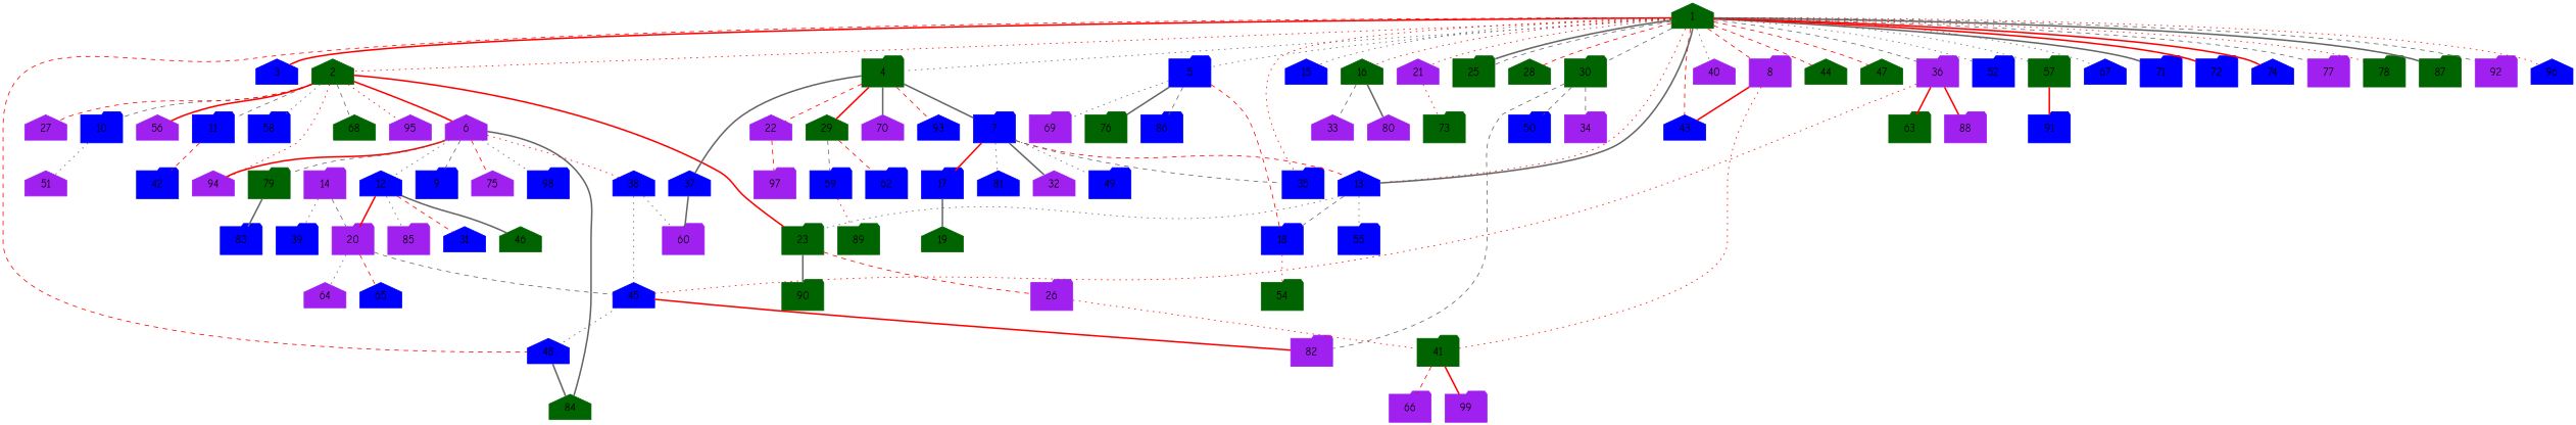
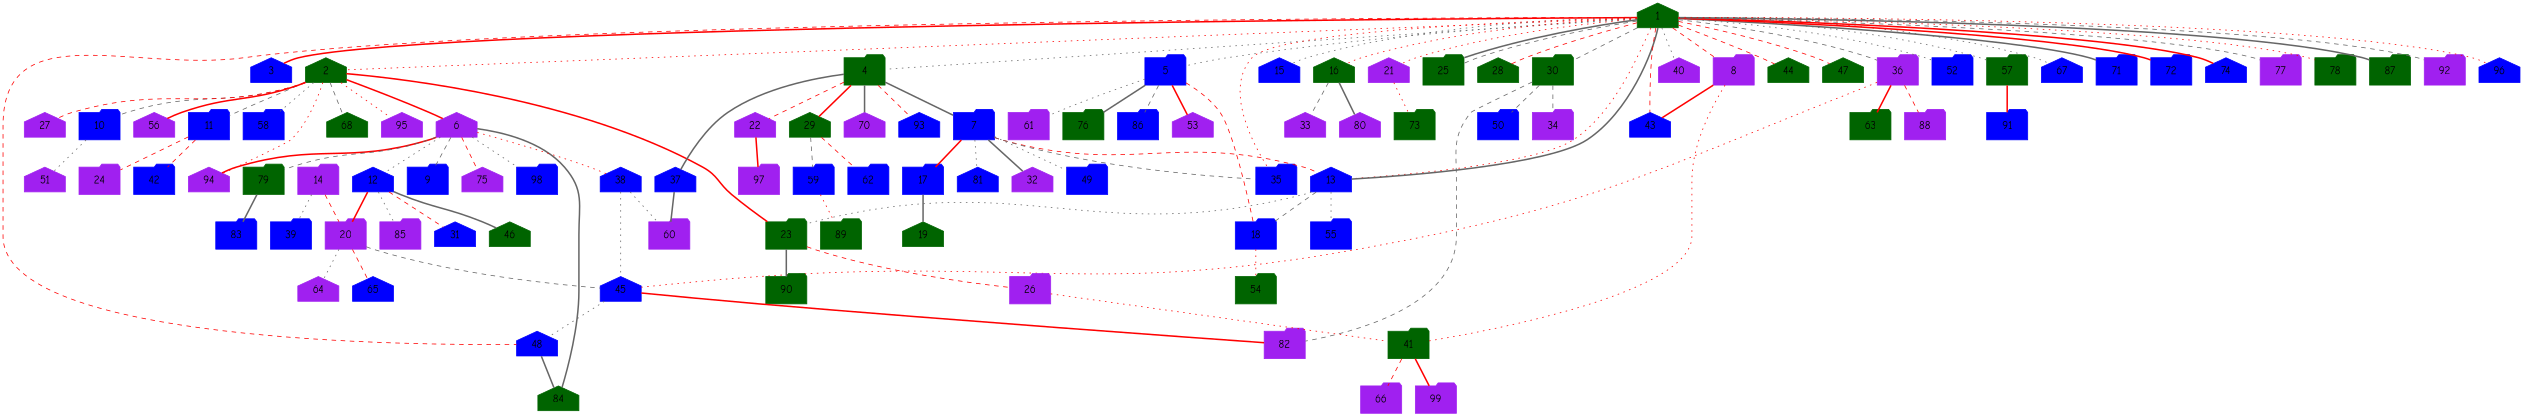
  graph {
    fontname="Comic Neue"
    node [color=blue fontname="Comic Neue" shape=folder style=filled]
    edge [color=gray40 fontname="Comic Neue" style=dashed]
    1 [color=darkgreen shape=house]
    2 [color=darkgreen shape=house]
    3 [shape=house]
    4 [color=darkgreen]
    5
    8 [color=purple]
    13 [shape=house]
    15 [shape=house]
    16 [color=darkgreen shape=house]
    21 [color=purple shape=house]
    25 [color=darkgreen]
    28 [color=darkgreen shape=house]
    30 [color=darkgreen]
    35
    36 [color=purple]
    40 [color=purple shape=house]
    43 [shape=house]
    44 [color=darkgreen shape=house]
    47 [color=darkgreen shape=house]
    48 [shape=house]
    52
    57 [color=darkgreen]
    67 [shape=house]
    71
    72
    74 [shape=house]
    77 [color=purple]
    78 [color=darkgreen]
    87 [color=darkgreen]
    92 [color=purple]
    96 [shape=house]
    6 [color=purple shape=house]
    10
    11
    23 [color=darkgreen]
    27 [color=purple shape=house]
    56 [color=purple shape=house]
    58
    68 [color=darkgreen shape=house]
    94 [color=purple shape=house]
    95 [color=purple shape=house]
    7
    22 [color=purple shape=house]
    29 [color=darkgreen shape=house]
    37 [shape=house]
    70 [color=purple shape=house]
    93 [shape=house]
    18
-   61 [color=purple label=69]
+   53 [color=purple shape=house]
+   61 [color=purple]
    76 [color=darkgreen]
    86
    41 [color=darkgreen]
    55
    33 [color=purple shape=house]
    80 [color=purple shape=house]
    73 [color=darkgreen]
    34 [color=purple]
    50
    82 [color=purple]
    45 [shape=house]
    63 [color=darkgreen]
    88 [color=purple]
    84 [color=darkgreen shape=house]
    91
    9
    12 [shape=house]
    38 [shape=house]
    75 [color=purple shape=house]
    79 [color=darkgreen]
    98
    51 [color=purple shape=house]
+   24 [color=purple]
    42
    26 [color=purple]
    90 [color=darkgreen]
    17
    32 [color=purple shape=house]
    49
    81 [shape=house]
    97 [color=purple]
    59
    62
    60 [color=purple]
    54 [color=darkgreen]
    20 [color=purple]
    31 [shape=house]
    46 [color=darkgreen shape=house]
    85 [color=purple]
    14 [color=purple]
    39
    83
    19 [color=darkgreen shape=house]
    66 [color=purple]
    n95 [color=purple label=99]
    64 [color=purple shape=house]
    65 [shape=house]
    89 [color=darkgreen]
    1 -- 2 [color=red style=dotted]
    1 -- 3 [color=red style=bold]
    1 -- 4 [style=dotted]
    1 -- 5 [style=dotted]
    1 -- 8 [color=red]
    1 -- 13 [color=red style=dotted]
    1 -- 13 [style=bold]
    1 -- 15 [style=dotted]
    1 -- 16 [color=red style=dotted]
    1 -- 21 [color=red style=dotted]
    1 -- 25 [style=bold]
    1 -- 25
    1 -- 28 [color=red]
    1 -- 30
    1 -- 35 [color=red style=dotted]
    1 -- 36
    1 -- 40 [style=dotted]
    1 -- 43 [color=red]
    1 -- 44 [color=red]
    1 -- 47 [color=red]
    1 -- 48 [color=red]
    1 -- 52 [style=dotted]
    1 -- 57 [style=dotted]
    1 -- 67 [style=dotted]
    1 -- 71 [style=bold]
    1 -- 72 [color=red style=bold]
    1 -- 74 [color=red style=bold]
    1 -- 77
    1 -- 78 [color=red style=dotted]
    1 -- 87 [style=bold]
    1 -- 92
    1 -- 96 [color=red style=dotted]
    2 -- 6 [color=red style=bold]
    2 -- 10
    2 -- 11
    2 -- 23 [color=red style=bold]
    2 -- 27 [color=red]
    2 -- 56 [color=red style=bold]
    2 -- 58 [style=dotted]
    2 -- 68
    2 -- 94 [color=red style=dotted]
    2 -- 95 [color=red style=dotted]
    4 -- 7 [style=bold]
    4 -- 22 [color=red]
    4 -- 29 [color=red style=bold]
    4 -- 37 [style=bold]
    4 -- 70 [style=bold]
    4 -- 93 [color=red]
    5 -- 18 [color=red]
+   5 -- 53 [color=red style=bold]
    5 -- 61 [style=dotted]
    5 -- 76 [style=bold]
    5 -- 86
    8 -- 43 [color=red style=bold]
    8 -- 41 [color=red style=dotted]
    13 -- 23 [style=dotted]
    13 -- 18
    13 -- 55 [style=dotted]
    16 -- 33
    16 -- 80 [style=bold]
    21 -- 73 [color=red style=dotted]
    30 -- 34
    30 -- 50
    30 -- 82
    36 -- 45 [color=red style=dotted]
    36 -- 63 [color=red style=bold]
-   36 -- 88 [color=red style=bold]
+   36 -- 88 [color=red]
    48 -- 84 [style=bold]
    57 -- 91 [color=red style=bold]
    6 -- 94 [color=red style=bold]
    6 -- 84 [style=bold]
    6 -- 9
    6 -- 12 [style=dotted]
    6 -- 38 [color=red style=dotted]
    6 -- 75 [color=red]
    6 -- 79
    6 -- 98 [style=dotted]
    10 -- 51 [style=dotted]
+   11 -- 24 [color=red]
    11 -- 42 [color=red]
    23 -- 26 [color=red]
    23 -- 90 [style=bold]
    7 -- 13 [color=red]
    7 -- 35
    7 -- 17 [color=red style=bold]
    7 -- 32 [style=bold]
    7 -- 49 [style=dotted]
    7 -- 81 [style=dotted]
-   22 -- 97 [color=red]
+   22 -- 97 [color=red style=bold]
    29 -- 59
    29 -- 62 [color=red]
    37 -- 60 [style=bold]
    18 -- 54 [color=red style=dotted]
    41 -- 66 [color=red]
    41 -- n95 [color=red style=bold]
    45 -- 48 [style=dotted]
    45 -- 82 [color=red style=bold]
    12 -- 20 [color=red style=bold]
    12 -- 31 [color=red]
    12 -- 46 [style=bold]
    12 -- 85 [style=dotted]
    38 -- 45 [style=dotted]
    38 -- 60 [style=dotted]
    79 -- 83 [style=bold]
    26 -- 41 [color=red style=dotted]
    17 -- 19 [style=bold]
    59 -- 89 [color=red style=dotted]
    20 -- 45
    20 -- 64 [style=dotted]
    20 -- 65 [color=red]
-   14 -- 20
+   14 -- 20 [color=red]
    14 -- 39 [style=dotted]
  }
